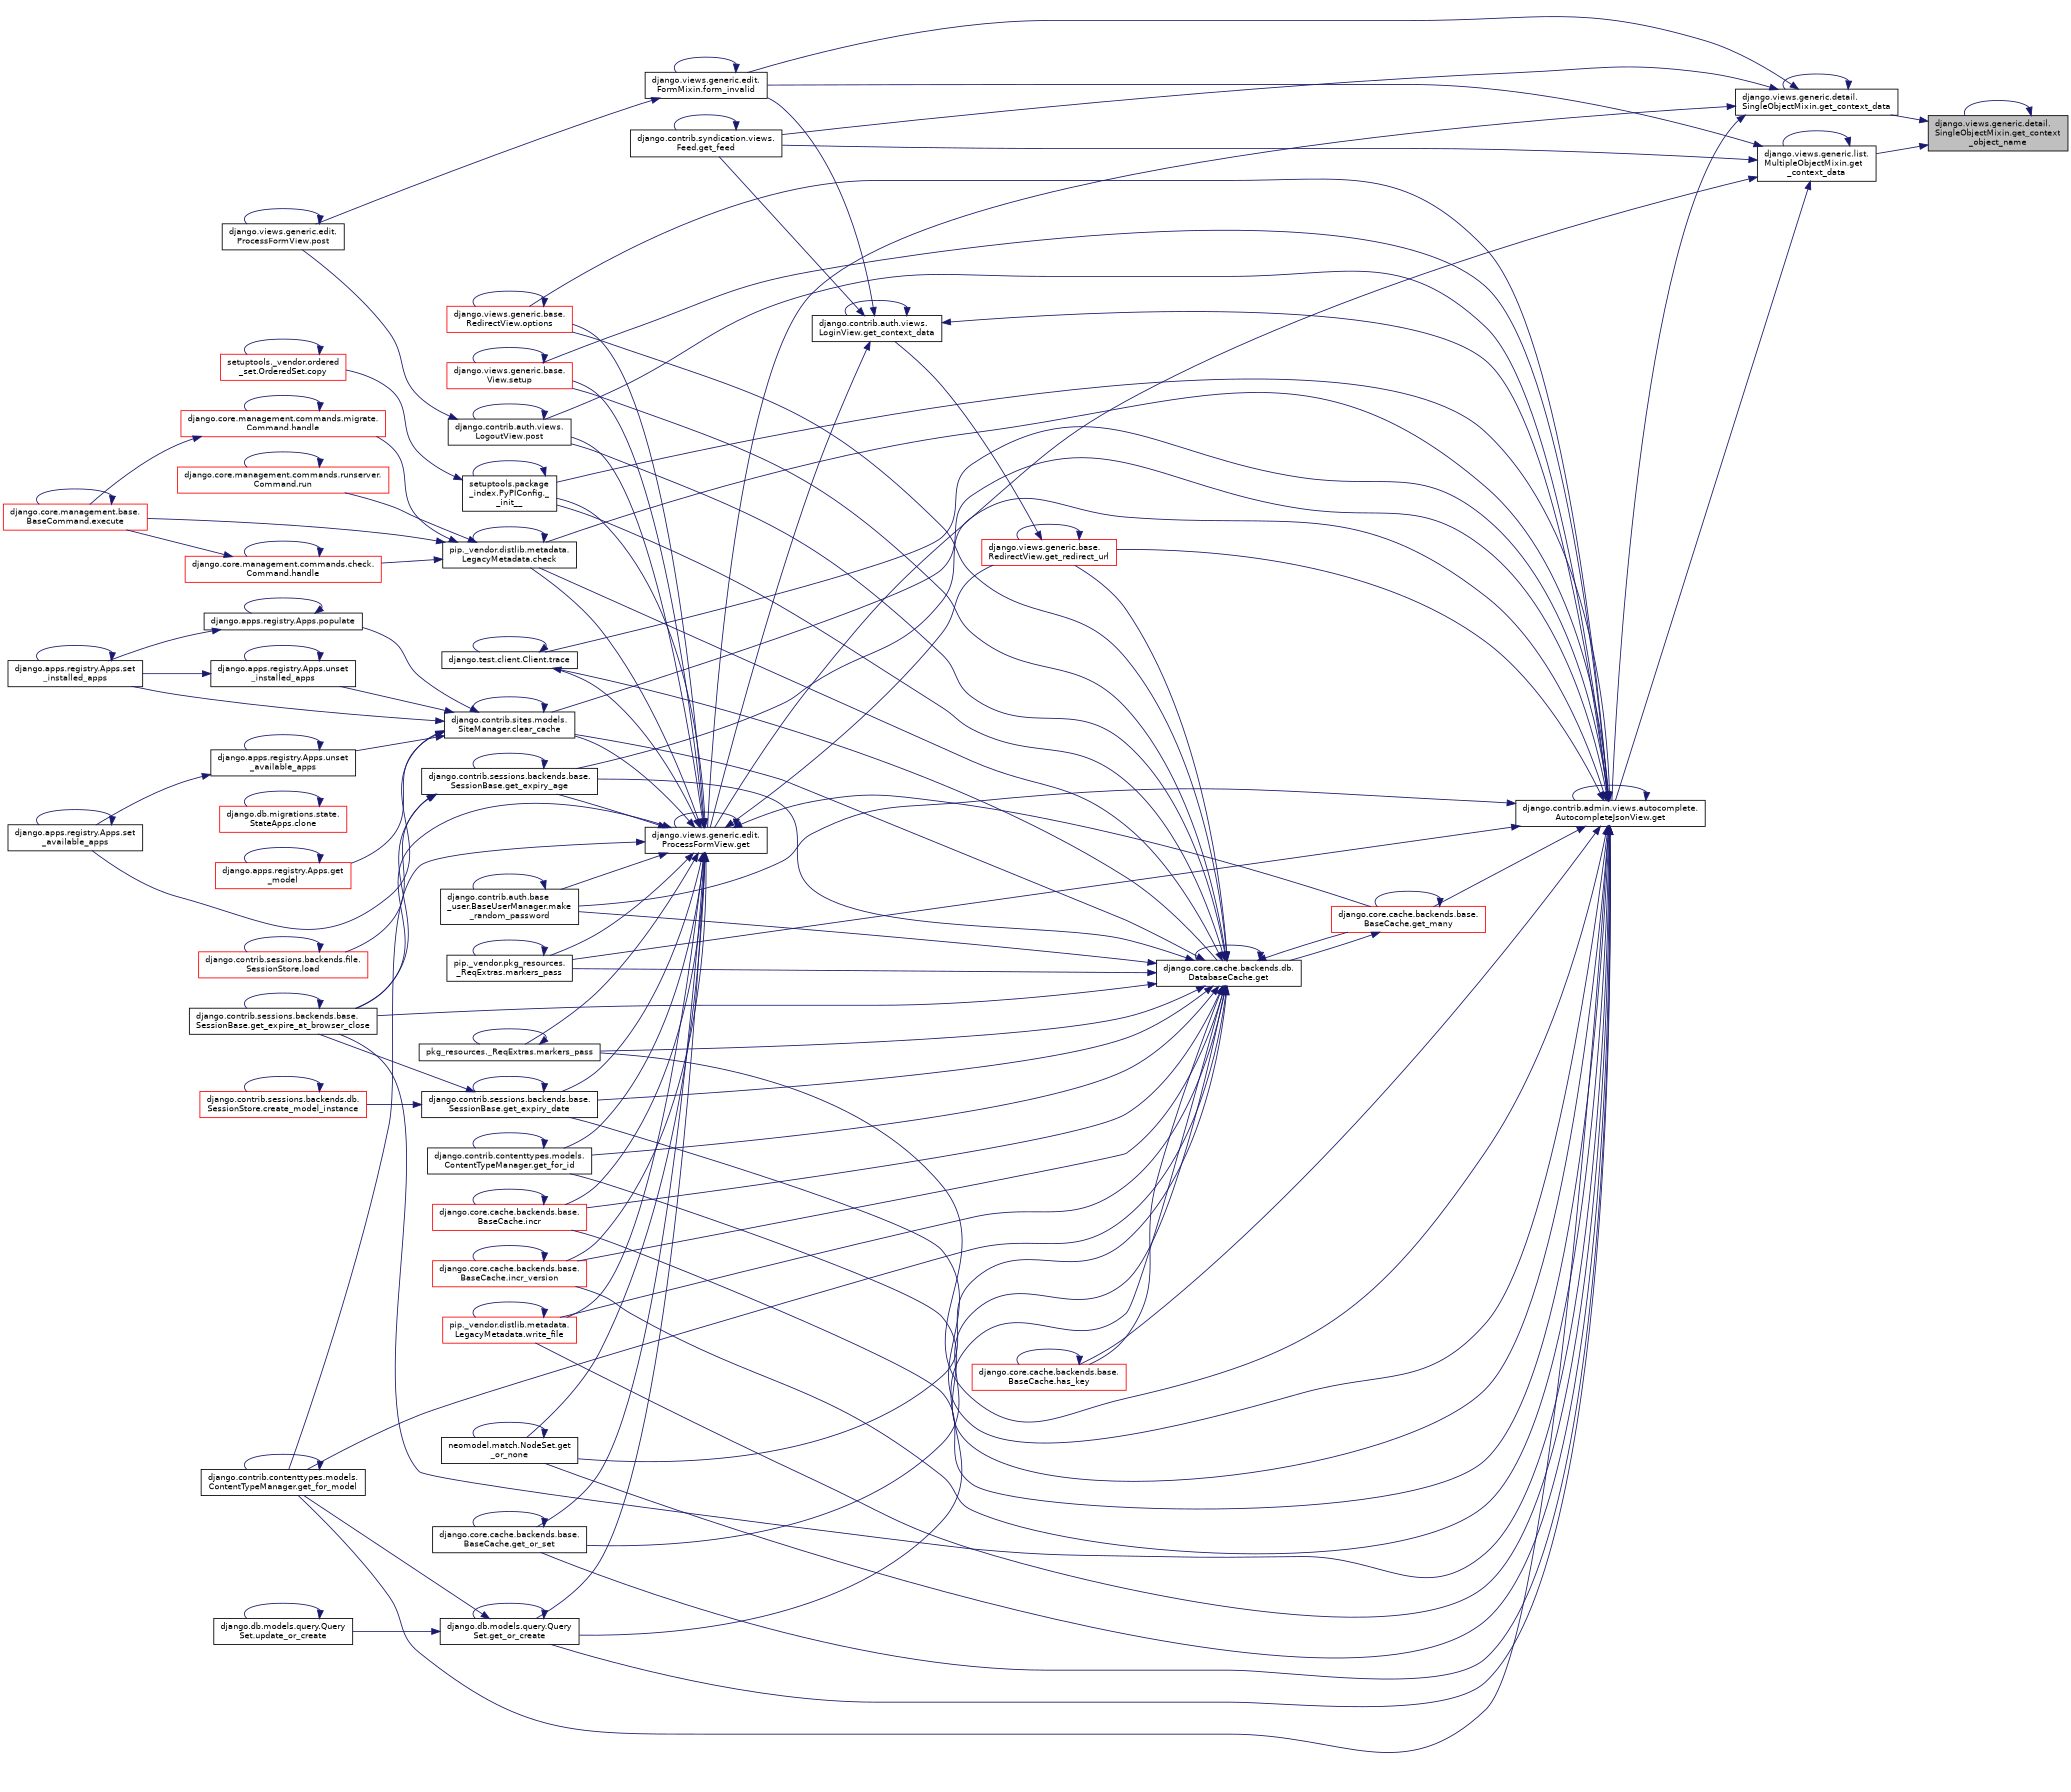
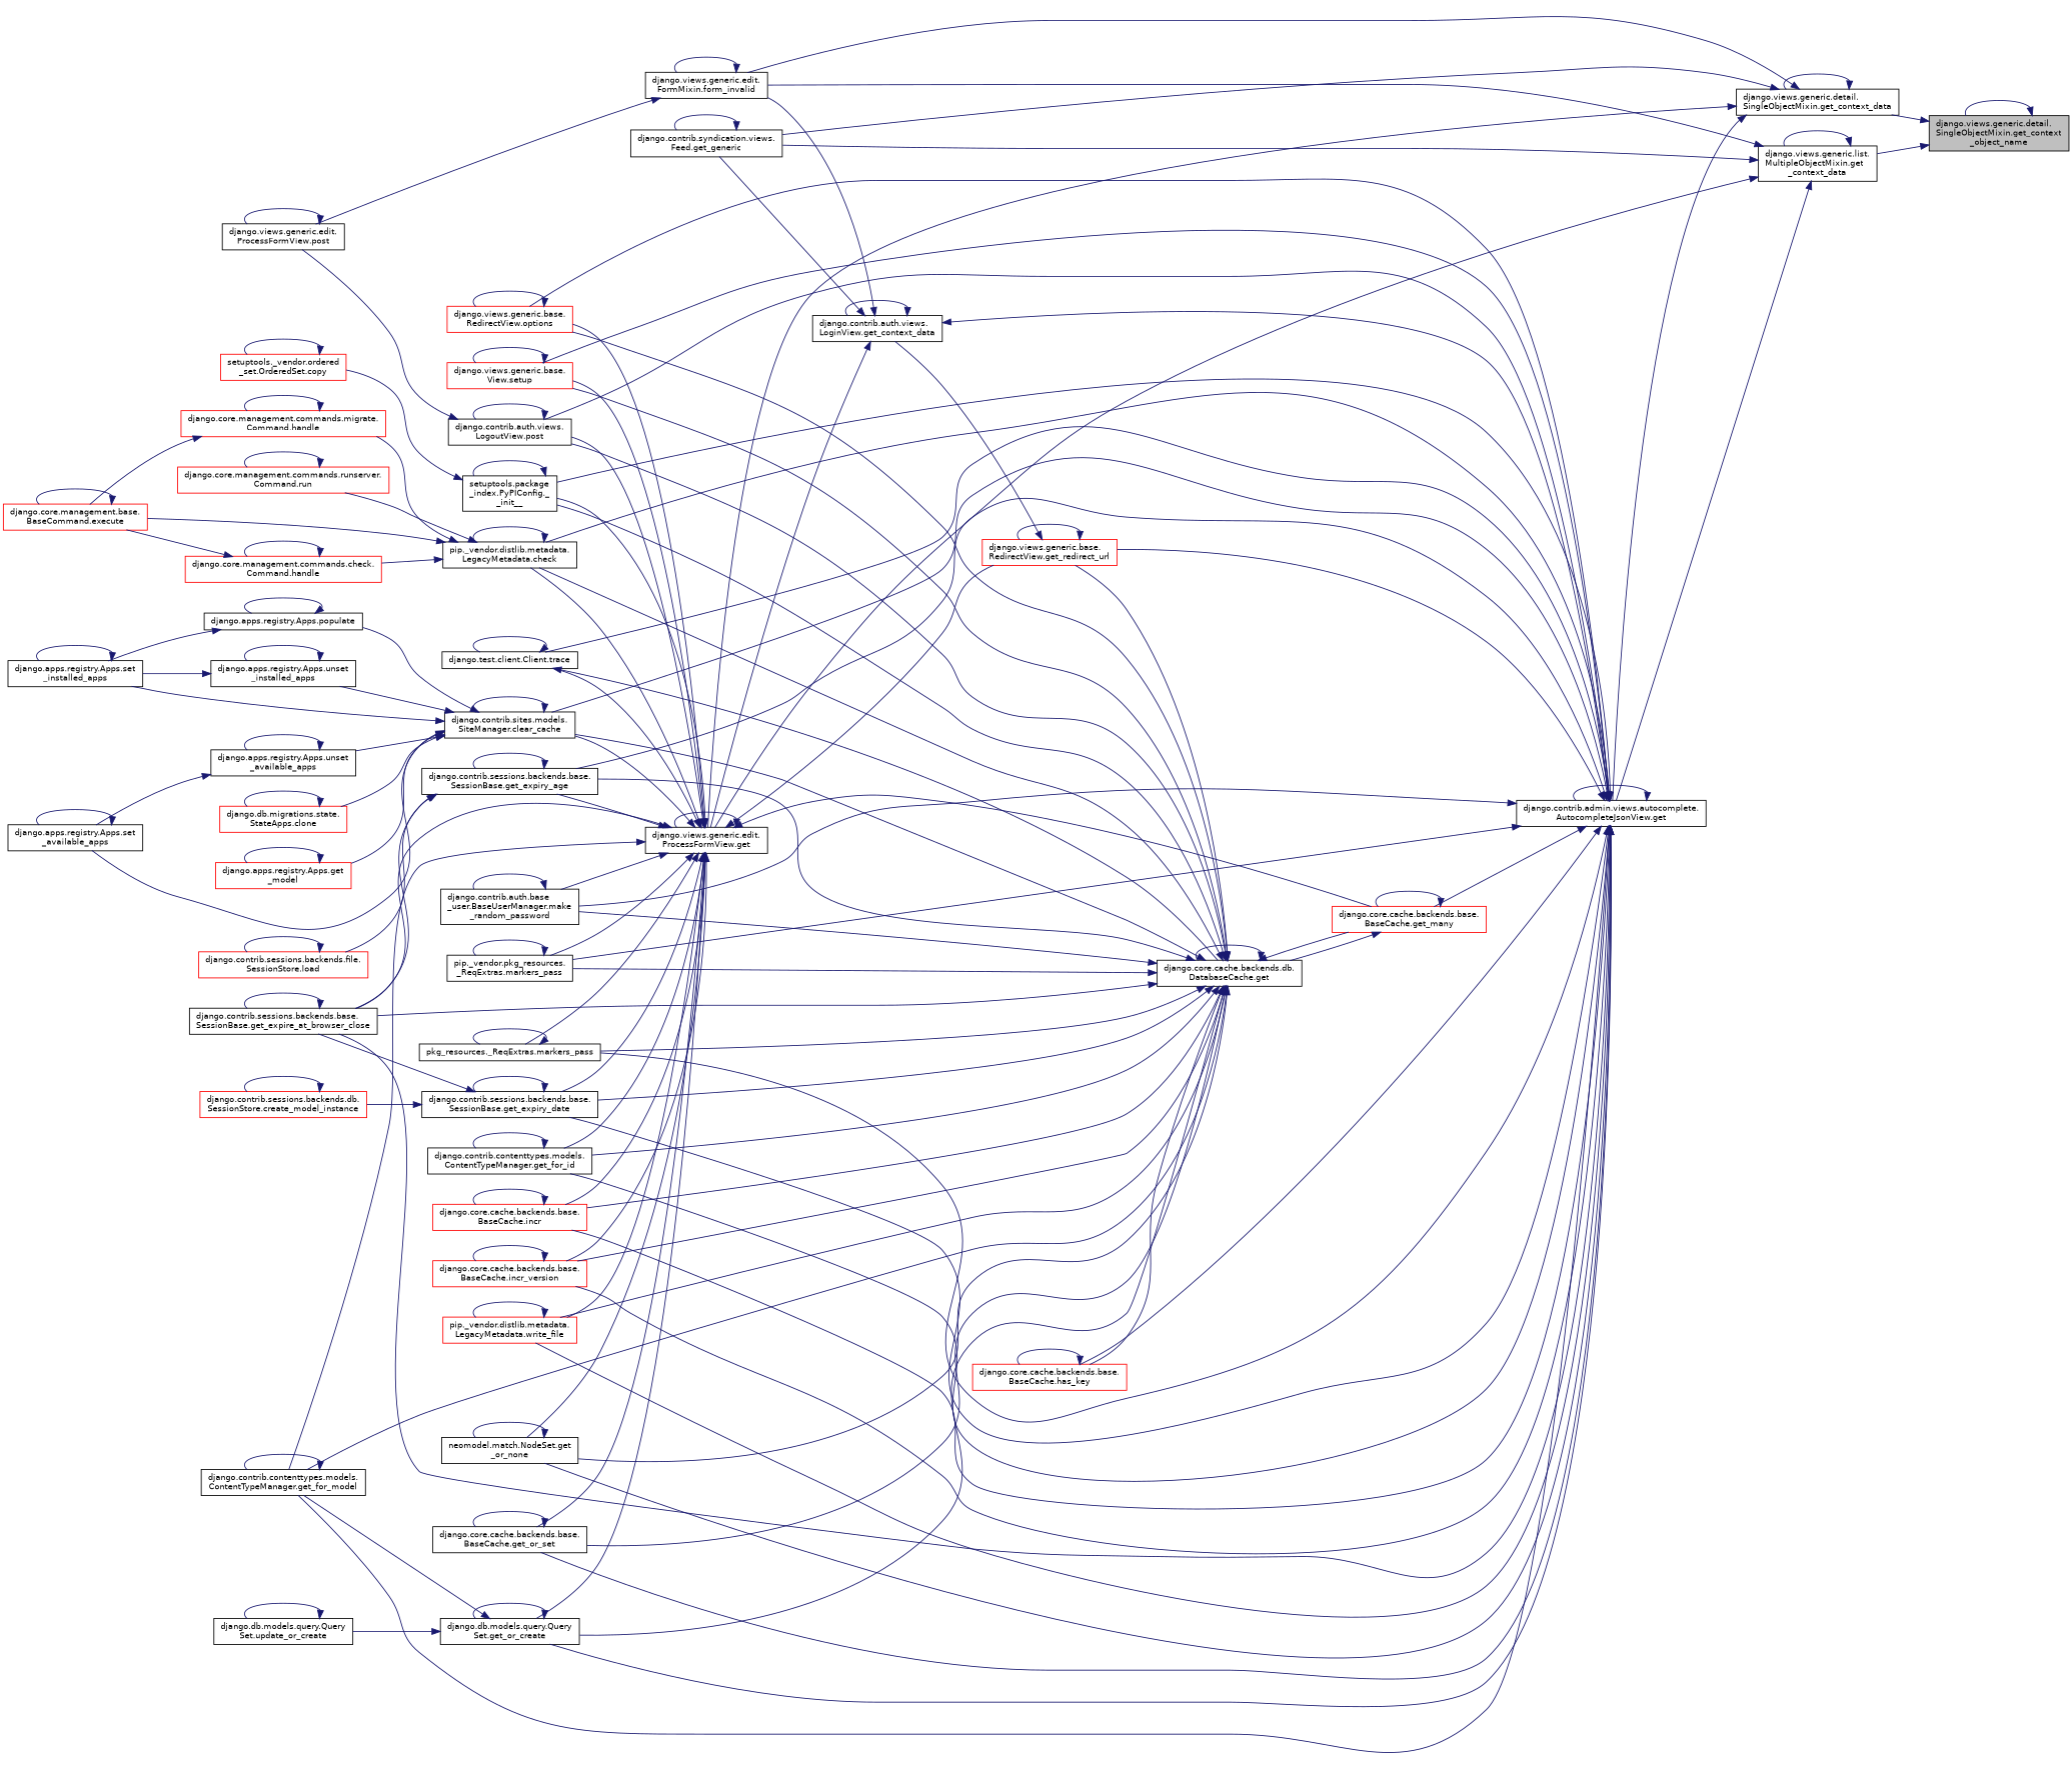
  digraph {
    rankdir=RL
    node [color=black fillcolor=white fontname=Helvetica fontsize=10 shape=record style=filled]
    edge [color=midnightblue dir=back fontname=Helvetica fontsize=10 labelfontname=Helvetica labelfontsize=10 style=solid]
    n1 [fillcolor=grey75 fontcolor=black height=0.2 label="django.views.generic.detail.\lSingleObjectMixin.get_context\l_object_name" width=0.4]
    n2 [height=0.2 label="django.views.generic.detail.\lSingleObjectMixin.get_context_data" width=0.4]
    n3 [height=0.2 label="django.views.generic.list.\lMultipleObjectMixin.get\l_context_data" width=0.4]
    n4 [height=0.2 label="django.views.generic.edit.\lFormMixin.form_invalid" width=0.4]
    n5 [height=0.2 label="django.contrib.admin.views.autocomplete.\lAutocompleteJsonView.get" width=0.4]
    n6 [height=0.2 label="django.views.generic.edit.\lProcessFormView.get" width=0.4]
-   n7 [height=0.2 label="django.contrib.syndication.views.\lFeed.get_feed" width=0.4]
+   n7 [height=0.2 label="django.contrib.syndication.views.\lFeed.get_generic" width=0.4]
    n8 [height=0.2 label="django.views.generic.edit.\lProcessFormView.post" width=0.4]
    n9 [height=0.2 label="setuptools.package\l_index.PyPIConfig._\l_init__" width=0.4]
    n10 [height=0.2 label="pip._vendor.distlib.metadata.\lLegacyMetadata.check" width=0.4]
    n11 [height=0.2 label="django.contrib.sites.models.\lSiteManager.clear_cache" width=0.4]
    n12 [height=0.2 label="django.contrib.sessions.backends.base.\lSessionBase.get_expire_at_browser_close" width=0.4]
    n13 [height=0.2 label="django.contrib.sessions.backends.base.\lSessionBase.get_expiry_age" width=0.4]
    n14 [height=0.2 label="django.contrib.sessions.backends.base.\lSessionBase.get_expiry_date" width=0.4]
    n15 [height=0.2 label="django.contrib.contenttypes.models.\lContentTypeManager.get_for_id" width=0.4]
    n16 [height=0.2 label="django.contrib.contenttypes.models.\lContentTypeManager.get_for_model" width=0.4]
    n17 [color=red height=0.2 label="django.core.cache.backends.base.\lBaseCache.get_many" width=0.4]
    n18 [height=0.2 label="django.db.models.query.Query\lSet.get_or_create" width=0.4]
    n19 [height=0.2 label="neomodel.match.NodeSet.get\l_or_none" width=0.4]
    n20 [height=0.2 label="django.core.cache.backends.base.\lBaseCache.get_or_set" width=0.4]
    n21 [color=red height=0.2 label="django.views.generic.base.\lRedirectView.get_redirect_url" width=0.4]
    n22 [color=red height=0.2 label="django.core.cache.backends.base.\lBaseCache.has_key" width=0.4]
    n23 [color=red height=0.2 label="django.core.cache.backends.base.\lBaseCache.incr" width=0.4]
    n24 [color=red height=0.2 label="django.core.cache.backends.base.\lBaseCache.incr_version" width=0.4]
    n25 [height=0.2 label="django.contrib.auth.base\l_user.BaseUserManager.make\l_random_password" width=0.4]
    n26 [height=0.2 label="pip._vendor.pkg_resources.\l_ReqExtras.markers_pass" width=0.4]
    n27 [height=0.2 label="pkg_resources._ReqExtras.markers_pass" width=0.4]
    n28 [color=red height=0.2 label="django.views.generic.base.\lRedirectView.options" width=0.4]
    n29 [height=0.2 label="django.contrib.auth.views.\lLogoutView.post" width=0.4]
    n30 [color=red height=0.2 label="django.views.generic.base.\lView.setup" width=0.4]
    n31 [height=0.2 label="django.test.client.Client.trace" width=0.4]
    n32 [color=red height=0.2 label="pip._vendor.distlib.metadata.\lLegacyMetadata.write_file" width=0.4]
    n33 [color=red height=0.2 label="setuptools._vendor.ordered\l_set.OrderedSet.copy" width=0.4]
    n34 [color=red height=0.2 label="django.core.management.base.\lBaseCommand.execute" width=0.4]
    n35 [color=red height=0.2 label="django.core.management.commands.check.\lCommand.handle" width=0.4]
    n36 [color=red height=0.2 label="django.core.management.commands.migrate.\lCommand.handle" width=0.4]
    n37 [color=red height=0.2 label="django.core.management.commands.runserver.\lCommand.run" width=0.4]
    n38 [color=red height=0.2 label="django.db.migrations.state.\lStateApps.clone" width=0.4]
    n39 [color=red height=0.2 label="django.apps.registry.Apps.get\l_model" width=0.4]
    n40 [height=0.2 label="django.apps.registry.Apps.populate" width=0.4]
    n41 [height=0.2 label="django.apps.registry.Apps.set\l_installed_apps" width=0.4]
    n42 [height=0.2 label="django.apps.registry.Apps.set\l_available_apps" width=0.4]
    n43 [height=0.2 label="django.apps.registry.Apps.unset\l_available_apps" width=0.4]
    n44 [height=0.2 label="django.apps.registry.Apps.unset\l_installed_apps" width=0.4]
    n45 [color=red height=0.2 label="django.contrib.sessions.backends.file.\lSessionStore.load" width=0.4]
    n46 [color=red height=0.2 label="django.contrib.sessions.backends.db.\lSessionStore.create_model_instance" width=0.4]
    n47 [height=0.2 label="django.core.cache.backends.db.\lDatabaseCache.get" width=0.4]
    n48 [height=0.2 label="django.db.models.query.Query\lSet.update_or_create" width=0.4]
    n49 [height=0.2 label="django.contrib.auth.views.\lLoginView.get_context_data" width=0.4]
    n1 -> n1
    n1 -> n2
    n1 -> n3
    n2 -> n2
    n2 -> n4
    n2 -> n5
    n2 -> n6
    n2 -> n7
    n3 -> n3
    n3 -> n4
    n3 -> n5
    n3 -> n6
    n3 -> n7
    n4 -> n4
    n4 -> n8
    n5 -> n5
    n5 -> n9
    n5 -> n10
    n5 -> n11
    n5 -> n12
    n5 -> n13
    n5 -> n14
    n5 -> n15
    n5 -> n16
    n5 -> n17
    n5 -> n18
    n5 -> n19
    n5 -> n20
    n5 -> n21
    n5 -> n22
    n5 -> n23
    n5 -> n24
    n5 -> n25
    n5 -> n26
    n5 -> n27
    n5 -> n28
    n5 -> n29
    n5 -> n30
    n5 -> n31
    n5 -> n32
    n6 -> n6
    n6 -> n9
    n6 -> n10
    n6 -> n11
    n6 -> n12
    n6 -> n13
    n6 -> n14
    n6 -> n15
    n6 -> n16
    n6 -> n17
    n6 -> n18
    n6 -> n19
    n6 -> n20
    n6 -> n21
    n6 -> n23
    n6 -> n24
    n6 -> n25
    n6 -> n26
    n6 -> n27
    n6 -> n28
    n6 -> n29
    n6 -> n30
    n6 -> n31
    n6 -> n32
    n7 -> n7
    n8 -> n8
    n9 -> n9
    n9 -> n33
    n10 -> n10
    n10 -> n34
    n10 -> n35
    n10 -> n36
    n10 -> n37
    n11 -> n11
+   n11 -> n38
    n11 -> n39
    n11 -> n40
    n11 -> n41
    n11 -> n42
    n11 -> n43
    n11 -> n44
    n12 -> n12
    n13 -> n12
    n13 -> n13
    n13 -> n45
    n14 -> n12
    n14 -> n14
    n14 -> n46
    n15 -> n15
    n16 -> n16
    n17 -> n17
    n17 -> n47
    n18 -> n16
    n18 -> n18
    n18 -> n48
    n19 -> n19
    n20 -> n20
    n21 -> n21
    n21 -> n49
    n22 -> n22
    n23 -> n23
    n24 -> n24
    n25 -> n25
    n26 -> n26
    n27 -> n27
    n28 -> n28
    n29 -> n8
    n29 -> n29
    n30 -> n30
    n31 -> n31
    n31 -> n47
    n32 -> n32
    n33 -> n33
    n34 -> n34
    n35 -> n34
    n35 -> n35
    n36 -> n34
    n36 -> n36
    n37 -> n37
    n38 -> n38
    n39 -> n39
    n40 -> n40
    n40 -> n41
    n41 -> n41
    n42 -> n42
    n43 -> n42
    n43 -> n43
    n44 -> n41
    n44 -> n44
    n45 -> n45
    n46 -> n46
    n47 -> n9
    n47 -> n10
    n47 -> n11
    n47 -> n12
    n47 -> n13
    n47 -> n14
    n47 -> n15
    n47 -> n16
    n47 -> n17
    n47 -> n18
    n47 -> n19
    n47 -> n20
    n47 -> n21
    n47 -> n22
    n47 -> n23
    n47 -> n24
    n47 -> n25
    n47 -> n26
    n47 -> n27
    n47 -> n28
    n47 -> n29
    n47 -> n30
    n47 -> n32
    n47 -> n47
    n48 -> n48
    n49 -> n4
    n49 -> n5
    n49 -> n6
    n49 -> n7
    n49 -> n49
  }
